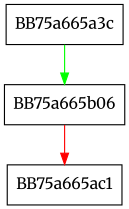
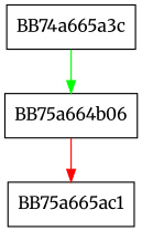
  digraph {
    fontname=Merriweather
    splines=ortho
    node [fontname=Merriweather shape=box]
    edge [fontname=Merriweather]
-   BB75a665a3c
-   BB75a665b06
+   BB75a665a3c [label=BB74a665a3c]
+   BB75a665b06 [label=BB75a664b06]
    BB75a665ac1
    BB75a665a3c -> BB75a665b06 [color=green]
    BB75a665b06 -> BB75a665ac1 [color=red]
  }
